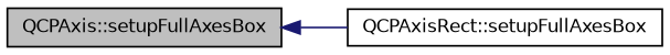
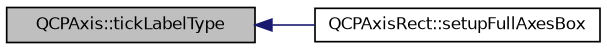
  digraph {
    rankdir=LR
    node [color=black fontname=Helvetica fontsize=10 shape=record style=filled]
-   n1 [fillcolor=grey75 fontcolor=black height=0.2 label="QCPAxis::setupFullAxesBox" width=0.4]
+   n1 [fillcolor=grey75 fontcolor=black height=0.2 label="QCPAxis::tickLabelType" width=0.4]
    n2 [fillcolor=white height=0.2 label="QCPAxisRect::setupFullAxesBox" width=0.4]
    n1 -> n2 [color=midnightblue dir=back fontname=Helvetica fontsize=10 labelfontname=Helvetica labelfontsize=10 style=solid]
  }
